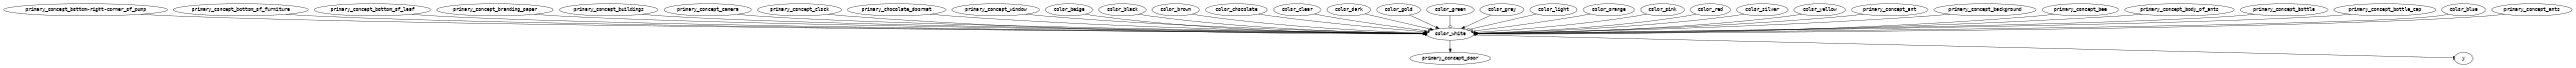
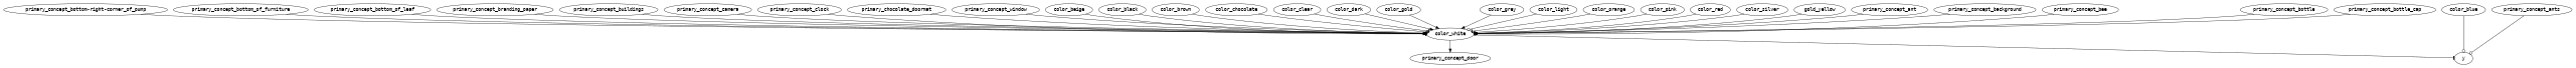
  strict digraph {
    fontname="DejaVu Sans Mono"
    node [fontname="DejaVu Sans Mono"]
    edge [arrowhead=normal fontname="DejaVu Sans Mono"]
    color_white
    y
    primary_concept_door
    primary_concept_ant
    primary_concept_ants
    primary_concept_background
    primary_concept_bee
-   primary_concept_body_of_ants
    primary_concept_bottle
    primary_concept_bottle_cap
    "primary_concept_bottom-right-corner_of_pump"
    primary_concept_bottom_of_furniture
    primary_concept_bottom_of_leaf
    primary_concept_branding_paper
    primary_concept_buildings
    primary_concept_camera
    primary_concept_clock
    n18 [label=primary_chocolate_doormat]
    primary_concept_window
    color_beige
    color_black
    color_blue
    color_brown
    color_chocolate
    color_clear
    color_dark
    color_gold
-   color_green
    color_grey
    color_light
    color_orange
    color_pink
    color_red
    color_silver
-   color_yellow
+   color_yellow [label=gold_yellow]
    color_white -> y [arrowhead=tee]
    color_white -> primary_concept_door
    primary_concept_ant -> color_white [arrowhead=odot]
-   primary_concept_ants -> color_white [arrowhead=odot]
+   primary_concept_ants -> y [arrowhead=odot]
    primary_concept_background -> color_white [arrowhead=tee]
    primary_concept_bee -> color_white [arrowhead=odot]
-   primary_concept_body_of_ants -> color_white
    primary_concept_bottle -> color_white [arrowhead=odot]
    primary_concept_bottle_cap -> color_white
    "primary_concept_bottom-right-corner_of_pump" -> color_white [arrowhead=tee]
    primary_concept_bottom_of_furniture -> color_white [arrowhead=tee]
    primary_concept_bottom_of_leaf -> color_white [arrowhead=odot]
    primary_concept_branding_paper -> color_white
    primary_concept_buildings -> color_white
    primary_concept_camera -> color_white [arrowhead=odot]
    primary_concept_clock -> color_white
    n18 -> color_white [arrowhead=odot]
    primary_concept_window -> color_white
    color_beige -> color_white [arrowhead=tee]
    color_black -> color_white
-   color_blue -> color_white [arrowhead=odot]
+   color_blue -> y [arrowhead=odot]
    color_brown -> color_white [arrowhead=odot]
-   color_chocolate -> color_white
+   color_chocolate -> color_white [arrowhead=tee]
    color_clear -> color_white [arrowhead=tee]
    color_dark -> color_white
    color_gold -> color_white
-   color_green -> color_white [arrowhead=odot]
    color_grey -> color_white
    color_light -> color_white [arrowhead=odot]
    color_orange -> color_white [arrowhead=tee]
    color_pink -> color_white [arrowhead=odot]
    color_red -> color_white [arrowhead=tee]
    color_silver -> color_white
    color_yellow -> color_white
  }
